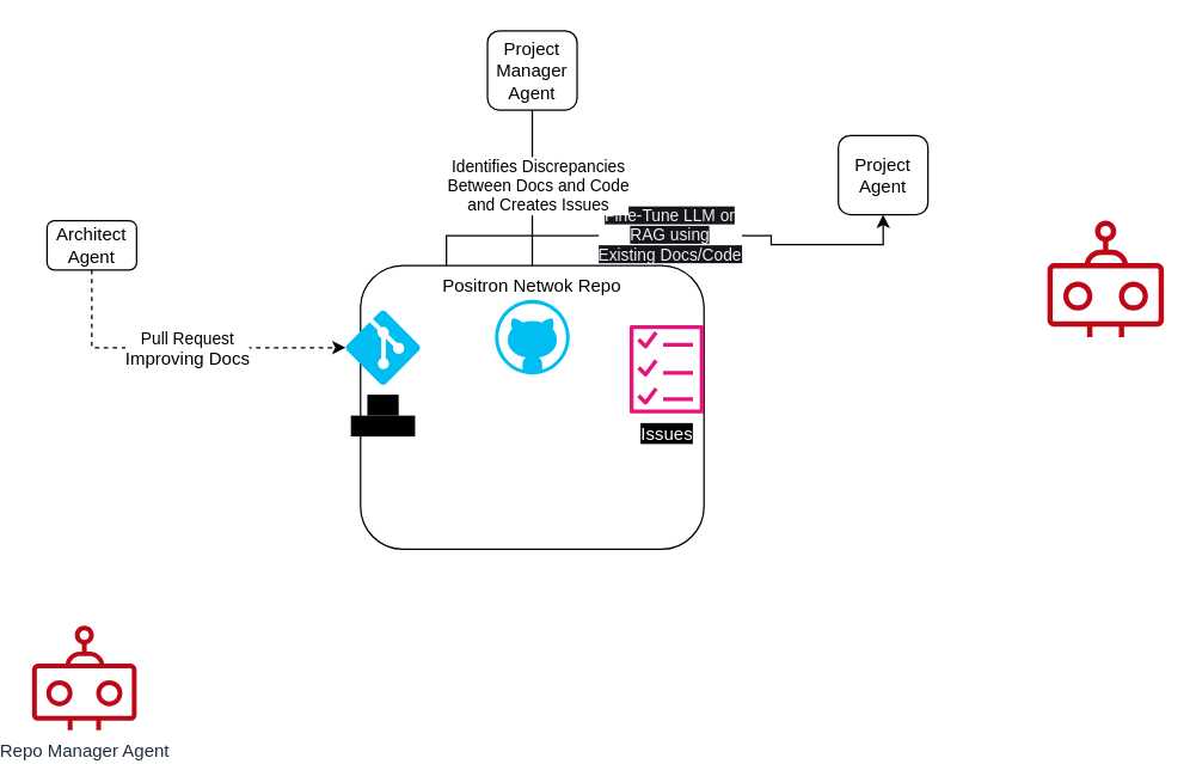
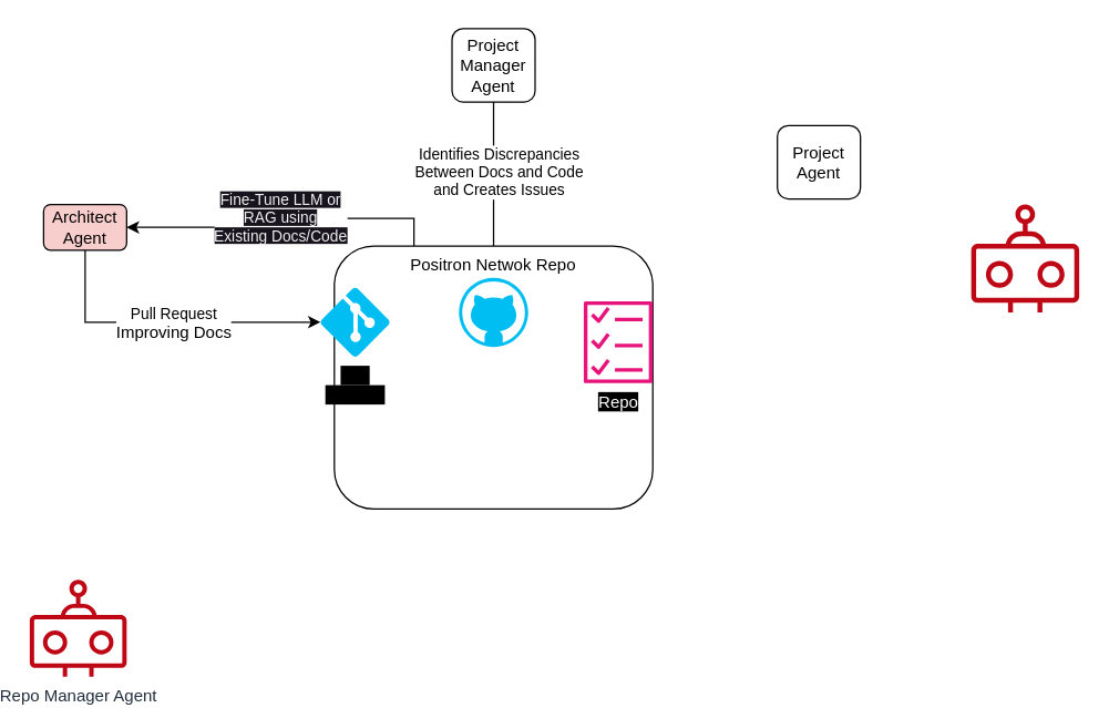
  <mxCell id="0" />
  <mxCell id="1" parent="0" />
- <mxCell id="2" value="&lt;span style=&quot;color: rgb(240, 240, 240); font-family: Helvetica; font-size: 11px; font-style: normal; font-variant-ligatures: normal; font-variant-caps: normal; font-weight: 400; letter-spacing: normal; orphans: 2; text-align: center; text-indent: 0px; text-transform: none; widows: 2; word-spacing: 0px; -webkit-text-stroke-width: 0px; background-color: rgb(24, 20, 29); text-decoration-thickness: initial; text-decoration-style: initial; text-decoration-color: initial; float: none; display: inline !important;&quot;&gt;Fine-Tune LLM or&lt;/span&gt;&lt;br style=&quot;border-color: rgb(0, 0, 0); color: rgb(240, 240, 240); font-family: Helvetica; font-size: 11px; font-style: normal; font-variant-ligatures: normal; font-variant-caps: normal; font-weight: 400; letter-spacing: normal; orphans: 2; text-align: center; text-indent: 0px; text-transform: none; widows: 2; word-spacing: 0px; -webkit-text-stroke-width: 0px; text-decoration-thickness: initial; text-decoration-style: initial; text-decoration-color: initial;&quot;&gt;&lt;span style=&quot;color: rgb(240, 240, 240); font-family: Helvetica; font-size: 11px; font-style: normal; font-variant-ligatures: normal; font-variant-caps: normal; font-weight: 400; letter-spacing: normal; orphans: 2; text-align: center; text-indent: 0px; text-transform: none; widows: 2; word-spacing: 0px; -webkit-text-stroke-width: 0px; background-color: rgb(24, 20, 29); text-decoration-thickness: initial; text-decoration-style: initial; text-decoration-color: initial; float: none; display: inline !important;&quot;&gt;RAG using&lt;/span&gt;&lt;br style=&quot;border-color: rgb(0, 0, 0); color: rgb(240, 240, 240); font-family: Helvetica; font-size: 11px; font-style: normal; font-variant-ligatures: normal; font-variant-caps: normal; font-weight: 400; letter-spacing: normal; orphans: 2; text-align: center; text-indent: 0px; text-transform: none; widows: 2; word-spacing: 0px; -webkit-text-stroke-width: 0px; text-decoration-thickness: initial; text-decoration-style: initial; text-decoration-color: initial;&quot;&gt;&lt;span style=&quot;color: rgb(240, 240, 240); font-family: Helvetica; font-size: 11px; font-style: normal; font-variant-ligatures: normal; font-variant-caps: normal; font-weight: 400; letter-spacing: normal; orphans: 2; text-align: center; text-indent: 0px; text-transform: none; widows: 2; word-spacing: 0px; -webkit-text-stroke-width: 0px; background-color: rgb(24, 20, 29); text-decoration-thickness: initial; text-decoration-style: initial; text-decoration-color: initial; float: none; display: inline !important;&quot;&gt;Existing Docs/Code&lt;/span&gt;" style="edgeStyle=orthogonalEdgeStyle;rounded=0;orthogonalLoop=1;jettySize=auto;html=1;exitX=0.25;exitY=0;exitDx=0;exitDy=0;" edge="1" parent="1" source="3" target="15"><mxGeometry relative="1" as="geometry" /></mxCell>
+ <mxCell id="2" value="&lt;span style=&quot;color: rgb(240, 240, 240); font-family: Helvetica; font-size: 11px; font-style: normal; font-variant-ligatures: normal; font-variant-caps: normal; font-weight: 400; letter-spacing: normal; orphans: 2; text-align: center; text-indent: 0px; text-transform: none; widows: 2; word-spacing: 0px; -webkit-text-stroke-width: 0px; background-color: rgb(24, 20, 29); text-decoration-thickness: initial; text-decoration-style: initial; text-decoration-color: initial; float: none; display: inline !important;&quot;&gt;Fine-Tune LLM or&lt;/span&gt;&lt;br style=&quot;border-color: rgb(0, 0, 0); color: rgb(240, 240, 240); font-family: Helvetica; font-size: 11px; font-style: normal; font-variant-ligatures: normal; font-variant-caps: normal; font-weight: 400; letter-spacing: normal; orphans: 2; text-align: center; text-indent: 0px; text-transform: none; widows: 2; word-spacing: 0px; -webkit-text-stroke-width: 0px; text-decoration-thickness: initial; text-decoration-style: initial; text-decoration-color: initial;&quot;&gt;&lt;span style=&quot;color: rgb(240, 240, 240); font-family: Helvetica; font-size: 11px; font-style: normal; font-variant-ligatures: normal; font-variant-caps: normal; font-weight: 400; letter-spacing: normal; orphans: 2; text-align: center; text-indent: 0px; text-transform: none; widows: 2; word-spacing: 0px; -webkit-text-stroke-width: 0px; background-color: rgb(24, 20, 29); text-decoration-thickness: initial; text-decoration-style: initial; text-decoration-color: initial; float: none; display: inline !important;&quot;&gt;RAG using&lt;/span&gt;&lt;br style=&quot;border-color: rgb(0, 0, 0); color: rgb(240, 240, 240); font-family: Helvetica; font-size: 11px; font-style: normal; font-variant-ligatures: normal; font-variant-caps: normal; font-weight: 400; letter-spacing: normal; orphans: 2; text-align: center; text-indent: 0px; text-transform: none; widows: 2; word-spacing: 0px; -webkit-text-stroke-width: 0px; text-decoration-thickness: initial; text-decoration-style: initial; text-decoration-color: initial;&quot;&gt;&lt;span style=&quot;color: rgb(240, 240, 240); font-family: Helvetica; font-size: 11px; font-style: normal; font-variant-ligatures: normal; font-variant-caps: normal; font-weight: 400; letter-spacing: normal; orphans: 2; text-align: center; text-indent: 0px; text-transform: none; widows: 2; word-spacing: 0px; -webkit-text-stroke-width: 0px; background-color: rgb(24, 20, 29); text-decoration-thickness: initial; text-decoration-style: initial; text-decoration-color: initial; float: none; display: inline !important;&quot;&gt;Existing Docs/Code&lt;/span&gt;" style="edgeStyle=orthogonalEdgeStyle;rounded=0;orthogonalLoop=1;jettySize=auto;html=1;exitX=0.25;exitY=0;exitDx=0;exitDy=0;entryX=1;entryY=0.5;entryDx=0;entryDy=0;" edge="1" parent="1" source="3" target="9"><mxGeometry relative="1" as="geometry" /></mxCell>
  <mxCell id="3" value="Positron Netwok Repo" style="rounded=1;whiteSpace=wrap;html=1;verticalAlign=top;" vertex="1" parent="1"><mxGeometry x="240" y="177" width="230" height="190" as="geometry" /></mxCell>
  <mxCell id="4" value="" style="verticalLabelPosition=bottom;html=1;verticalAlign=top;align=center;strokeColor=none;fillColor=#00BEF2;shape=mxgraph.azure.github_code;pointerEvents=1;labelBackgroundColor=#FFFFFF;" parent="1" vertex="1"><mxGeometry x="330" y="200" width="50" height="50" as="geometry" /></mxCell>
  <mxCell id="5" value="&lt;span style=&quot;background-color: rgb(255, 255, 255);&quot;&gt;&lt;br&gt;&lt;/span&gt;" style="sketch=0;outlineConnect=0;fontColor=#232F3E;gradientColor=none;fillColor=#BF0816;strokeColor=none;dashed=0;verticalLabelPosition=bottom;verticalAlign=top;align=center;html=1;fontSize=12;fontStyle=0;aspect=fixed;pointerEvents=1;shape=mxgraph.aws4.waf_bot;" parent="1" vertex="1"><mxGeometry x="700" y="147" width="78" height="78" as="geometry" /></mxCell>
- <mxCell id="6" value="&lt;font style=&quot;&quot; color=&quot;#ffffff&quot;&gt;Issues&lt;/font&gt;" style="sketch=0;outlineConnect=0;fontColor=#232F3E;gradientColor=none;fillColor=#E7157B;strokeColor=none;dashed=0;verticalLabelPosition=bottom;verticalAlign=top;align=center;html=1;fontSize=12;fontStyle=0;aspect=fixed;pointerEvents=1;shape=mxgraph.aws4.checklist;labelBackgroundColor=#000000;" vertex="1" parent="1"><mxGeometry x="420" y="217" width="50" height="59.09" as="geometry" /></mxCell>
+ <mxCell id="6" value="&lt;font style=&quot;&quot; color=&quot;#ffffff&quot;&gt;Repo&lt;/font&gt;" style="sketch=0;outlineConnect=0;fontColor=#232F3E;gradientColor=none;fillColor=#E7157B;strokeColor=none;dashed=0;verticalLabelPosition=bottom;verticalAlign=top;align=center;html=1;fontSize=12;fontStyle=0;aspect=fixed;pointerEvents=1;shape=mxgraph.aws4.checklist;labelBackgroundColor=#000000;" vertex="1" parent="1"><mxGeometry x="420" y="217" width="50" height="59.09" as="geometry" /></mxCell>
  <mxCell id="7" value="&lt;span style=&quot;background-color: rgb(0, 0, 0);&quot;&gt;Pull &lt;br&gt;Creates&lt;/span&gt;" style="verticalLabelPosition=bottom;html=1;verticalAlign=top;align=center;strokeColor=none;fillColor=#00BEF2;shape=mxgraph.azure.git_repository;" vertex="1" parent="1"><mxGeometry x="230" y="207" width="50" height="50" as="geometry" /></mxCell>
  <mxCell id="8" value="&lt;span style=&quot;background-color: rgb(255, 255, 255);&quot;&gt;Repo Manager Agent&lt;br&gt;&lt;/span&gt;" style="sketch=0;outlineConnect=0;fontColor=#232F3E;gradientColor=none;fillColor=#BF0816;strokeColor=none;dashed=0;verticalLabelPosition=bottom;verticalAlign=top;align=center;html=1;fontSize=12;fontStyle=0;aspect=fixed;pointerEvents=1;shape=mxgraph.aws4.waf_bot;" vertex="1" parent="1"><mxGeometry x="20" y="418" width="70" height="70" as="geometry" /></mxCell>
- <mxCell id="9" value="Architect Agent" style="rounded=1;whiteSpace=wrap;html=1;" vertex="1" parent="1"><mxGeometry x="30" y="147" width="60" height="33" as="geometry" /></mxCell>
- <mxCell id="10" style="edgeStyle=orthogonalEdgeStyle;rounded=0;orthogonalLoop=1;jettySize=auto;html=1;entryX=0;entryY=0.5;entryDx=0;entryDy=0;entryPerimeter=0;exitX=0.5;exitY=1;exitDx=0;exitDy=0;dashed=1;" edge="1" parent="1" source="9" target="7"><mxGeometry relative="1" as="geometry" /></mxCell>
+ <mxCell id="9" value="Architect Agent" style="rounded=1;whiteSpace=wrap;html=1;fillColor=#f8cecc;" vertex="1" parent="1"><mxGeometry x="30" y="147" width="60" height="33" as="geometry" /></mxCell>
+ <mxCell id="10" style="edgeStyle=orthogonalEdgeStyle;rounded=0;orthogonalLoop=1;jettySize=auto;html=1;entryX=0;entryY=0.5;entryDx=0;entryDy=0;entryPerimeter=0;exitX=0.5;exitY=1;exitDx=0;exitDy=0;" edge="1" parent="1" source="9" target="7"><mxGeometry relative="1" as="geometry" /></mxCell>
  <mxCell id="11" value="Pull Request&lt;br style=&quot;font-size: 12px;&quot;&gt;&lt;span style=&quot;font-size: 12px;&quot;&gt;Improving Docs&lt;/span&gt;" style="edgeLabel;html=1;align=center;verticalAlign=middle;resizable=0;points=[];" vertex="1" connectable="0" parent="10"><mxGeometry x="-0.398" y="1" relative="1" as="geometry"><mxPoint x="48" y="1" as="offset" /></mxGeometry></mxCell>
  <mxCell id="12" style="edgeStyle=orthogonalEdgeStyle;rounded=0;orthogonalLoop=1;jettySize=auto;html=1;endArrow=none;" edge="1" parent="1" source="14" target="3"><mxGeometry relative="1" as="geometry" /></mxCell>
  <mxCell id="13" value="Identifies Discrepancies&lt;br&gt;Between Docs and Code&lt;br&gt;and Creates Issues" style="edgeLabel;html=1;align=center;verticalAlign=middle;resizable=0;points=[];" vertex="1" connectable="0" parent="12"><mxGeometry x="-0.041" y="3" relative="1" as="geometry"><mxPoint as="offset" /></mxGeometry></mxCell>
  <mxCell id="14" value="Project Manager Agent" style="rounded=1;whiteSpace=wrap;html=1;" vertex="1" parent="1"><mxGeometry x="325" y="20" width="60" height="53" as="geometry" /></mxCell>
  <mxCell id="15" value="Project Agent" style="rounded=1;whiteSpace=wrap;html=1;" vertex="1" parent="1"><mxGeometry x="560" y="90" width="60" height="53" as="geometry" /></mxCell>
